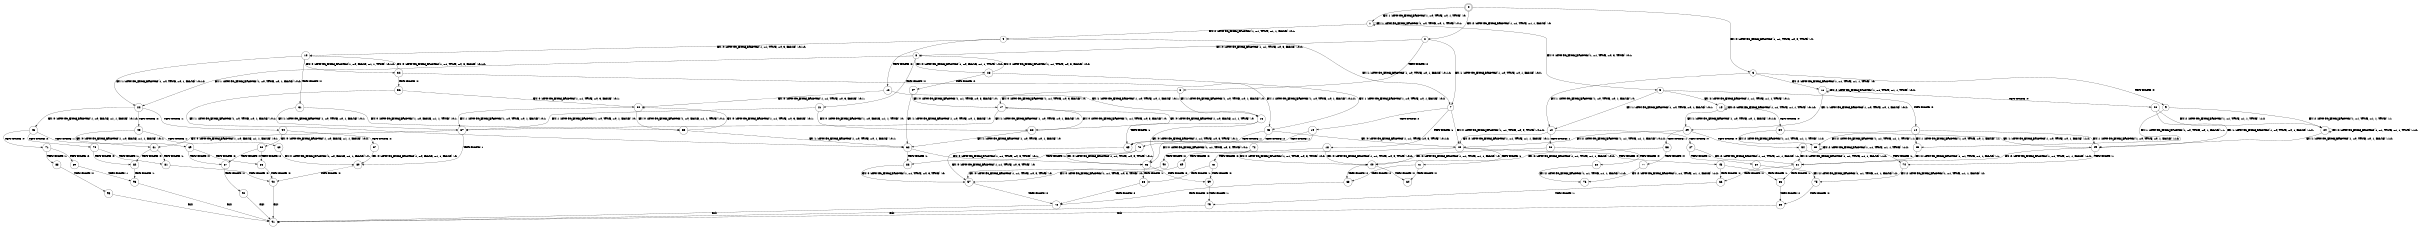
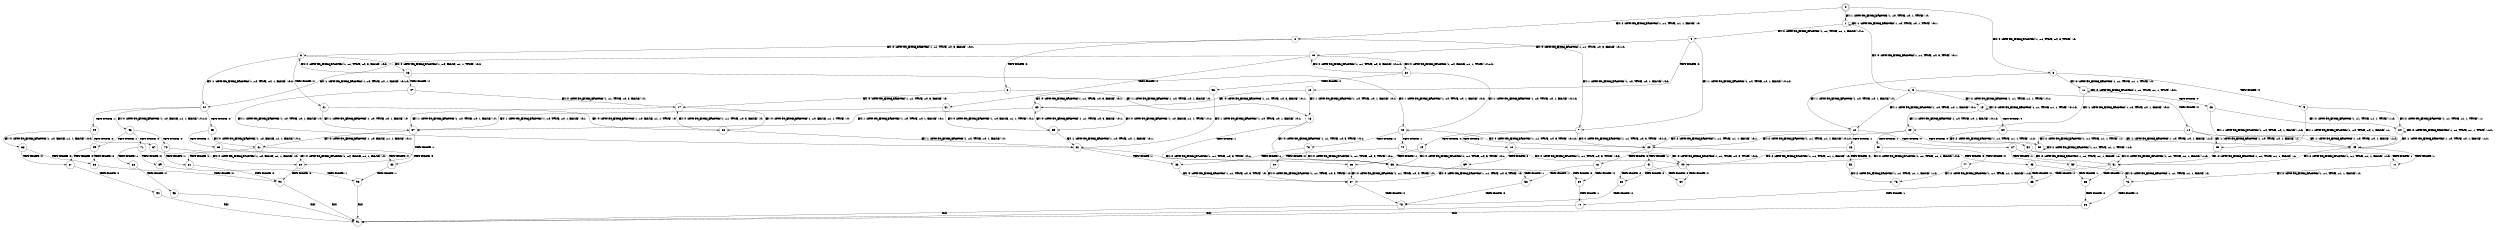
  digraph {
    node [shape=circle]
    0 [peripheries=2]
    1
    2
    3
    4
    5
    6
    7
    8
    9
    10
    11
    12
    13
    14
    15
    16
    17
    18
    19
    20
    21
    22
    23
    24
    25
    26
    27
    28
    29
    30
    31
    32
    33
    49
    34
    35
    36
    37
    38
    39
    40
    41
    42
    43
    44
    45
    46
    47
    48
    51
    52
    50
    53
    54
    55
    56
    57
    58
    59
    61
    80
    62
    63
    64
    65
    66
    67
    68
    60
    69
    70
    71
    72
    73
    74
    75
    76
    77
    78
    79
    81
    82
    83
    85
    86
    87
    88
    89
    90
    91
    92
    93
    94
    95
    0 -> 1 [label="EX !1 !ATOMIC_EXCH_BRANCH (1, +0, TRUE, +0, 1, TRUE) !:0:"]
    0 -> 2 [label="EX !2 !ATOMIC_EXCH_BRANCH (1, +1, TRUE, +1, 1, FALSE) !:0:"]
    0 -> 3 [label="EX !0 !ATOMIC_EXCH_BRANCH (1, +1, TRUE, +0, 3, TRUE) !:0:"]
    1 -> 1 [label="EX !1 !ATOMIC_EXCH_BRANCH (1, +0, TRUE, +0, 1, TRUE) !:0:1:"]
    1 -> 4 [label="EX !2 !ATOMIC_EXCH_BRANCH (1, +1, TRUE, +1, 1, FALSE) !:0:1:"]
    1 -> 5 [label="EX !0 !ATOMIC_EXCH_BRANCH (1, +1, TRUE, +0, 3, TRUE) !:0:1:"]
    2 -> 6 [label="TERMINATE !2"]
    2 -> 7 [label="EX !1 !ATOMIC_EXCH_BRANCH (1, +0, TRUE, +0, 1, FALSE) !:0:2:"]
    2 -> 8 [label="EX !0 !ATOMIC_EXCH_BRANCH (1, +1, TRUE, +0, 3, FALSE) !:0:2:"]
    3 -> 9 [label="TERMINATE !0"]
    3 -> 10 [label="EX !1 !ATOMIC_EXCH_BRANCH (1, +0, TRUE, +0, 1, FALSE) !:0:"]
    3 -> 11 [label="EX !2 !ATOMIC_EXCH_BRANCH (1, +1, TRUE, +1, 1, TRUE) !:0:"]
    4 -> 7 [label="EX !1 !ATOMIC_EXCH_BRANCH (1, +0, TRUE, +0, 1, FALSE) !:0:1:2:"]
    4 -> 12 [label="TERMINATE !2"]
    4 -> 13 [label="EX !0 !ATOMIC_EXCH_BRANCH (1, +1, TRUE, +0, 3, FALSE) !:0:1:2:"]
    5 -> 10 [label="EX !1 !ATOMIC_EXCH_BRANCH (1, +0, TRUE, +0, 1, FALSE) !:0:1:"]
    5 -> 14 [label="TERMINATE !0"]
    5 -> 15 [label="EX !2 !ATOMIC_EXCH_BRANCH (1, +1, TRUE, +1, 1, TRUE) !:0:1:"]
    6 -> 16 [label="EX !1 !ATOMIC_EXCH_BRANCH (1, +0, TRUE, +0, 1, FALSE) !:0:"]
    6 -> 17 [label="EX !0 !ATOMIC_EXCH_BRANCH (1, +1, TRUE, +0, 3, FALSE) !:0:"]
    7 -> 18 [label="TERMINATE !1"]
    7 -> 19 [label="TERMINATE !2"]
    7 -> 20 [label="EX !0 !ATOMIC_EXCH_BRANCH (1, +1, TRUE, +0, 3, TRUE) !:0:1:2:"]
    8 -> 21 [label="TERMINATE !2"]
    8 -> 22 [label="EX !1 !ATOMIC_EXCH_BRANCH (1, +0, TRUE, +0, 1, FALSE) !:0:2:"]
    8 -> 23 [label="EX !0 !ATOMIC_EXCH_BRANCH (1, +0, FALSE, +1, 1, TRUE) !:0:2:"]
    9 -> 24 [label="EX !2 !ATOMIC_EXCH_BRANCH (1, +1, TRUE, +1, 1, TRUE) !:1:"]
    9 -> 25 [label="EX !1 !ATOMIC_EXCH_BRANCH (1, +0, TRUE, +0, 1, FALSE) !:1:"]
    10 -> 20 [label="EX !2 !ATOMIC_EXCH_BRANCH (1, +1, TRUE, +1, 1, FALSE) !:0:1:"]
    10 -> 26 [label="TERMINATE !1"]
    10 -> 27 [label="TERMINATE !0"]
    11 -> 11 [label="EX !2 !ATOMIC_EXCH_BRANCH (1, +1, TRUE, +1, 1, TRUE) !:0:2:"]
    11 -> 28 [label="TERMINATE !0"]
    11 -> 29 [label="EX !1 !ATOMIC_EXCH_BRANCH (1, +0, TRUE, +0, 1, FALSE) !:0:2:"]
    12 -> 16 [label="EX !1 !ATOMIC_EXCH_BRANCH (1, +0, TRUE, +0, 1, FALSE) !:0:1:"]
    12 -> 30 [label="EX !0 !ATOMIC_EXCH_BRANCH (1, +1, TRUE, +0, 3, FALSE) !:0:1:"]
    13 -> 22 [label="EX !1 !ATOMIC_EXCH_BRANCH (1, +0, TRUE, +0, 1, FALSE) !:0:1:2:"]
    13 -> 31 [label="TERMINATE !2"]
    13 -> 32 [label="EX !0 !ATOMIC_EXCH_BRANCH (1, +0, FALSE, +1, 1, TRUE) !:0:1:2:"]
    14 -> 25 [label="EX !1 !ATOMIC_EXCH_BRANCH (1, +0, TRUE, +0, 1, FALSE) !:1:"]
    14 -> 33 [label="EX !2 !ATOMIC_EXCH_BRANCH (1, +1, TRUE, +1, 1, TRUE) !:1:"]
    14 -> 49 [label="EX !1 !ATOMIC_EXCH_BRANCH (1, +0, TRUE, +0, 1, FALSE) !:1:2:"]
    15 -> 15 [label="EX !2 !ATOMIC_EXCH_BRANCH (1, +1, TRUE, +1, 1, TRUE) !:0:1:2:"]
    15 -> 29 [label="EX !1 !ATOMIC_EXCH_BRANCH (1, +0, TRUE, +0, 1, FALSE) !:0:1:2:"]
    15 -> 34 [label="TERMINATE !0"]
    16 -> 35 [label="TERMINATE !1"]
    16 -> 36 [label="EX !0 !ATOMIC_EXCH_BRANCH (1, +1, TRUE, +0, 3, TRUE) !:0:1:"]
    17 -> 37 [label="EX !1 !ATOMIC_EXCH_BRANCH (1, +0, TRUE, +0, 1, FALSE) !:0:"]
    17 -> 38 [label="EX !0 !ATOMIC_EXCH_BRANCH (1, +0, FALSE, +1, 1, TRUE) !:0:"]
    18 -> 39 [label="TERMINATE !2"]
    18 -> 40 [label="EX !0 !ATOMIC_EXCH_BRANCH (1, +1, TRUE, +0, 3, TRUE) !:0:2:"]
    19 -> 35 [label="TERMINATE !1"]
    19 -> 36 [label="EX !0 !ATOMIC_EXCH_BRANCH (1, +1, TRUE, +0, 3, TRUE) !:0:1:"]
    20 -> 41 [label="TERMINATE !1"]
    20 -> 42 [label="TERMINATE !2"]
    20 -> 43 [label="TERMINATE !0"]
    21 -> 37 [label="EX !1 !ATOMIC_EXCH_BRANCH (1, +0, TRUE, +0, 1, FALSE) !:0:"]
    21 -> 38 [label="EX !0 !ATOMIC_EXCH_BRANCH (1, +0, FALSE, +1, 1, TRUE) !:0:"]
    22 -> 44 [label="TERMINATE !1"]
    22 -> 45 [label="TERMINATE !2"]
    22 -> 46 [label="EX !0 !ATOMIC_EXCH_BRANCH (1, +0, FALSE, +1, 1, FALSE) !:0:1:2:"]
    23 -> 8 [label="EX !0 !ATOMIC_EXCH_BRANCH (1, +1, TRUE, +0, 3, FALSE) !:0:2:"]
    23 -> 47 [label="TERMINATE !2"]
    23 -> 48 [label="EX !1 !ATOMIC_EXCH_BRANCH (1, +0, TRUE, +0, 1, FALSE) !:0:2:"]
    24 -> 24 [label="EX !2 !ATOMIC_EXCH_BRANCH (1, +1, TRUE, +1, 1, TRUE) !:1:2:"]
    24 -> 49 [label="EX !1 !ATOMIC_EXCH_BRANCH (1, +0, TRUE, +0, 1, FALSE) !:1:2:"]
    25 -> 51 [label="EX !2 !ATOMIC_EXCH_BRANCH (1, +1, TRUE, +1, 1, FALSE) !:1:"]
    26 -> 40 [label="EX !2 !ATOMIC_EXCH_BRANCH (1, +1, TRUE, +1, 1, FALSE) !:0:"]
    26 -> 52 [label="TERMINATE !0"]
    27 -> 51 [label="EX !2 !ATOMIC_EXCH_BRANCH (1, +1, TRUE, +1, 1, FALSE) !:1:"]
    27 -> 50 [label="TERMINATE !1"]
    28 -> 24 [label="EX !2 !ATOMIC_EXCH_BRANCH (1, +1, TRUE, +1, 1, TRUE) !:1:2:"]
    28 -> 49 [label="EX !1 !ATOMIC_EXCH_BRANCH (1, +0, TRUE, +0, 1, FALSE) !:1:2:"]
    29 -> 20 [label="EX !2 !ATOMIC_EXCH_BRANCH (1, +1, TRUE, +1, 1, FALSE) !:0:1:2:"]
    29 -> 53 [label="TERMINATE !1"]
    29 -> 54 [label="TERMINATE !0"]
    30 -> 37 [label="EX !1 !ATOMIC_EXCH_BRANCH (1, +0, TRUE, +0, 1, FALSE) !:0:1:"]
    30 -> 55 [label="EX !0 !ATOMIC_EXCH_BRANCH (1, +0, FALSE, +1, 1, TRUE) !:0:1:"]
    31 -> 37 [label="EX !1 !ATOMIC_EXCH_BRANCH (1, +0, TRUE, +0, 1, FALSE) !:0:1:"]
    31 -> 55 [label="EX !0 !ATOMIC_EXCH_BRANCH (1, +0, FALSE, +1, 1, TRUE) !:0:1:"]
    32 -> 13 [label="EX !0 !ATOMIC_EXCH_BRANCH (1, +1, TRUE, +0, 3, FALSE) !:0:1:2:"]
    32 -> 48 [label="EX !1 !ATOMIC_EXCH_BRANCH (1, +0, TRUE, +0, 1, FALSE) !:0:1:2:"]
    32 -> 56 [label="TERMINATE !2"]
    33 -> 33 [label="EX !2 !ATOMIC_EXCH_BRANCH (1, +1, TRUE, +1, 1, TRUE) !:1:2:"]
    49 -> 51 [label="EX !2 !ATOMIC_EXCH_BRANCH (1, +1, TRUE, +1, 1, FALSE) !:1:2:"]
    49 -> 74 [label="TERMINATE !1"]
    34 -> 33 [label="EX !2 !ATOMIC_EXCH_BRANCH (1, +1, TRUE, +1, 1, TRUE) !:1:2:"]
    34 -> 49 [label="EX !1 !ATOMIC_EXCH_BRANCH (1, +0, TRUE, +0, 1, FALSE) !:1:2:"]
    35 -> 57 [label="EX !0 !ATOMIC_EXCH_BRANCH (1, +1, TRUE, +0, 3, TRUE) !:0:"]
    36 -> 58 [label="TERMINATE !1"]
    36 -> 59 [label="TERMINATE !0"]
    37 -> 61 [label="EX !0 !ATOMIC_EXCH_BRANCH (1, +0, FALSE, +1, 1, FALSE) !:0:1:"]
    37 -> 80 [label="TERMINATE !1"]
    38 -> 17 [label="EX !0 !ATOMIC_EXCH_BRANCH (1, +1, TRUE, +0, 3, FALSE) !:0:"]
    38 -> 62 [label="EX !1 !ATOMIC_EXCH_BRANCH (1, +0, TRUE, +0, 1, FALSE) !:0:"]
    39 -> 57 [label="EX !0 !ATOMIC_EXCH_BRANCH (1, +1, TRUE, +0, 3, TRUE) !:0:"]
    40 -> 63 [label="TERMINATE !2"]
    40 -> 64 [label="TERMINATE !0"]
    41 -> 63 [label="TERMINATE !2"]
    41 -> 64 [label="TERMINATE !0"]
    42 -> 58 [label="TERMINATE !1"]
    42 -> 59 [label="TERMINATE !0"]
    43 -> 65 [label="TERMINATE !1"]
    43 -> 66 [label="TERMINATE !2"]
    44 -> 67 [label="TERMINATE !2"]
    44 -> 68 [label="EX !0 !ATOMIC_EXCH_BRANCH (1, +0, FALSE, +1, 1, FALSE) !:0:2:"]
    45 -> 61 [label="EX !0 !ATOMIC_EXCH_BRANCH (1, +0, FALSE, +1, 1, FALSE) !:0:1:"]
    45 -> 60 [label="TERMINATE !1"]
    46 -> 69 [label="TERMINATE !1"]
    46 -> 70 [label="TERMINATE !2"]
    46 -> 71 [label="TERMINATE !0"]
    47 -> 17 [label="EX !0 !ATOMIC_EXCH_BRANCH (1, +1, TRUE, +0, 3, FALSE) !:0:"]
    47 -> 62 [label="EX !1 !ATOMIC_EXCH_BRANCH (1, +0, TRUE, +0, 1, FALSE) !:0:"]
    48 -> 20 [label="EX !0 !ATOMIC_EXCH_BRANCH (1, +1, TRUE, +0, 3, TRUE) !:0:1:2:"]
-   48 -> 35 [label="TERMINATE !1"]
+   48 -> 72 [label="TERMINATE !1"]
    48 -> 73 [label="TERMINATE !2"]
    51 -> 65 [label="TERMINATE !1"]
    51 -> 66 [label="TERMINATE !2"]
    52 -> 76 [label="EX !2 !ATOMIC_EXCH_BRANCH (1, +1, TRUE, +1, 1, FALSE) !:1:2:"]
    50 -> 75 [label="EX !2 !ATOMIC_EXCH_BRANCH (1, +1, TRUE, +1, 1, FALSE) !:2:"]
    53 -> 40 [label="EX !2 !ATOMIC_EXCH_BRANCH (1, +1, TRUE, +1, 1, FALSE) !:0:2:"]
    53 -> 77 [label="TERMINATE !0"]
    54 -> 51 [label="EX !2 !ATOMIC_EXCH_BRANCH (1, +1, TRUE, +1, 1, FALSE) !:1:2:"]
    54 -> 74 [label="TERMINATE !1"]
    55 -> 30 [label="EX !0 !ATOMIC_EXCH_BRANCH (1, +1, TRUE, +0, 3, FALSE) !:0:1:"]
    55 -> 62 [label="EX !1 !ATOMIC_EXCH_BRANCH (1, +0, TRUE, +0, 1, FALSE) !:0:1:"]
    56 -> 30 [label="EX !0 !ATOMIC_EXCH_BRANCH (1, +1, TRUE, +0, 3, FALSE) !:0:1:"]
    56 -> 62 [label="EX !1 !ATOMIC_EXCH_BRANCH (1, +0, TRUE, +0, 1, FALSE) !:0:1:"]
    57 -> 78 [label="TERMINATE !0"]
    58 -> 78 [label="TERMINATE !0"]
    59 -> 79 [label="TERMINATE !1"]
    61 -> 81 [label="TERMINATE !1"]
    61 -> 82 [label="TERMINATE !0"]
    80 -> 92 [label="TERMINATE !0"]
    62 -> 36 [label="EX !0 !ATOMIC_EXCH_BRANCH (1, +1, TRUE, +0, 3, TRUE) !:0:1:"]
    62 -> 83 [label="TERMINATE !1"]
    63 -> 78 [label="TERMINATE !0"]
    65 -> 85 [label="TERMINATE !2"]
    66 -> 79 [label="TERMINATE !1"]
    67 -> 80 [label="EX !0 !ATOMIC_EXCH_BRANCH (1, +0, FALSE, +1, 1, FALSE) !:0:"]
    68 -> 86 [label="TERMINATE !2"]
    68 -> 87 [label="TERMINATE !0"]
    60 -> 80 [label="EX !0 !ATOMIC_EXCH_BRANCH (1, +0, FALSE, +1, 1, FALSE) !:0:"]
    69 -> 86 [label="TERMINATE !2"]
    69 -> 87 [label="TERMINATE !0"]
    70 -> 81 [label="TERMINATE !1"]
    70 -> 82 [label="TERMINATE !0"]
    71 -> 88 [label="TERMINATE !1"]
    71 -> 89 [label="TERMINATE !2"]
    72 -> 40 [label="EX !0 !ATOMIC_EXCH_BRANCH (1, +1, TRUE, +0, 3, TRUE) !:0:2:"]
    72 -> 90 [label="TERMINATE !2"]
    73 -> 36 [label="EX !0 !ATOMIC_EXCH_BRANCH (1, +1, TRUE, +0, 3, TRUE) !:0:1:"]
    73 -> 83 [label="TERMINATE !1"]
    74 -> 75 [label="EX !2 !ATOMIC_EXCH_BRANCH (1, +1, TRUE, +1, 1, FALSE) !:2:"]
    75 -> 85 [label="TERMINATE !2"]
    77 -> 76 [label="EX !2 !ATOMIC_EXCH_BRANCH (1, +1, TRUE, +1, 1, FALSE) !:1:2:"]
    78 -> 91 [label=exit]
    79 -> 91 [label=exit]
    81 -> 92 [label="TERMINATE !0"]
    82 -> 93 [label="TERMINATE !1"]
    83 -> 57 [label="EX !0 !ATOMIC_EXCH_BRANCH (1, +1, TRUE, +0, 3, TRUE) !:0:"]
    85 -> 91 [label=exit]
    86 -> 92 [label="TERMINATE !0"]
    87 -> 94 [label="TERMINATE !2"]
    88 -> 95 [label="TERMINATE !2"]
    89 -> 93 [label="TERMINATE !1"]
    90 -> 57 [label="EX !0 !ATOMIC_EXCH_BRANCH (1, +1, TRUE, +0, 3, TRUE) !:0:"]
    92 -> 91 [label=exit]
    93 -> 91 [label=exit]
    94 -> 91 [label=exit]
    95 -> 91 [label=exit]
  }
